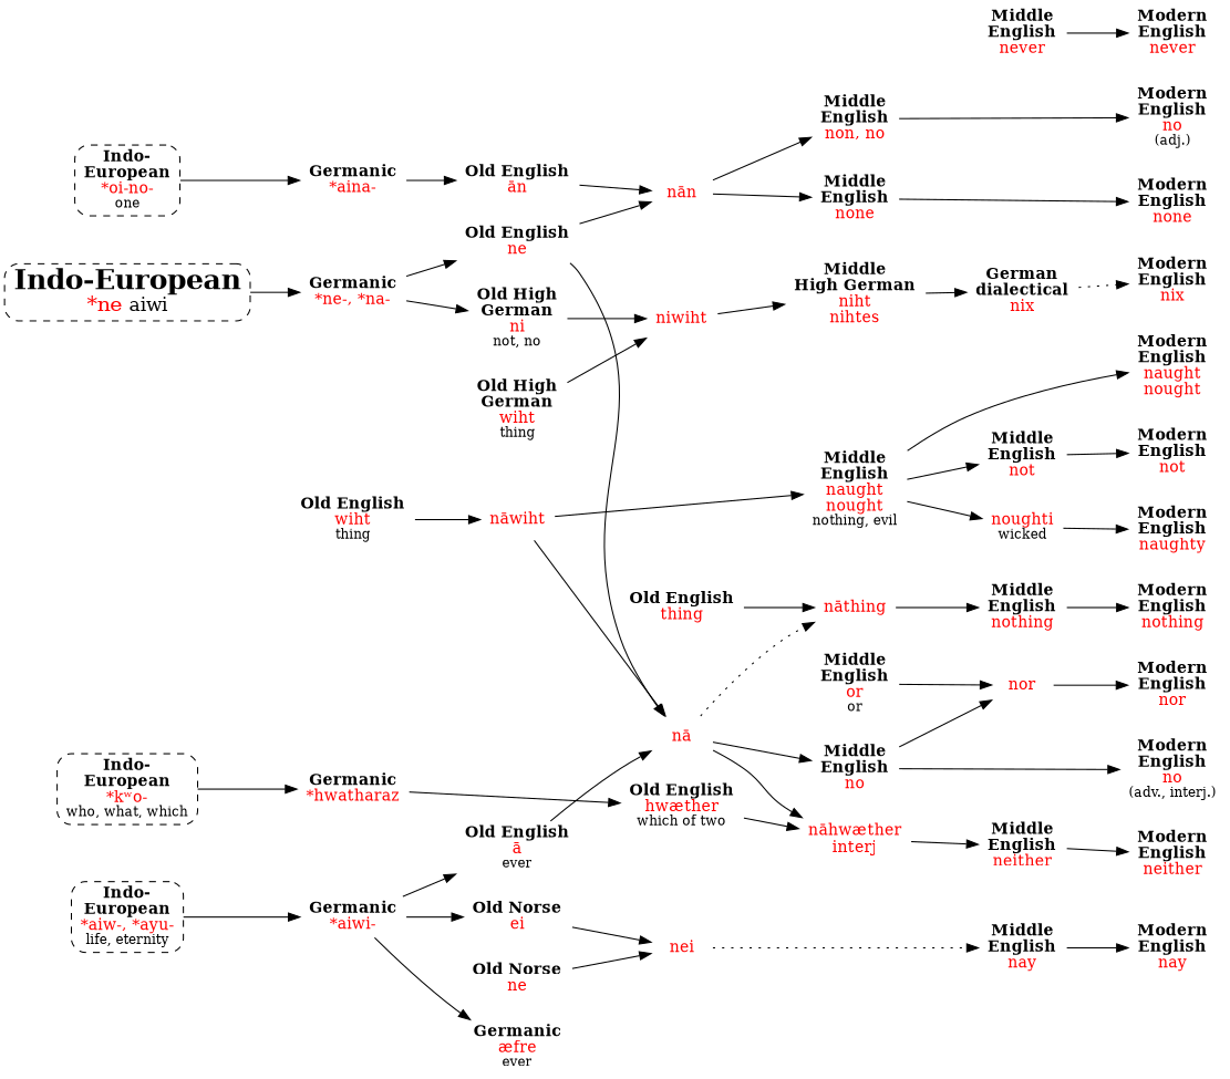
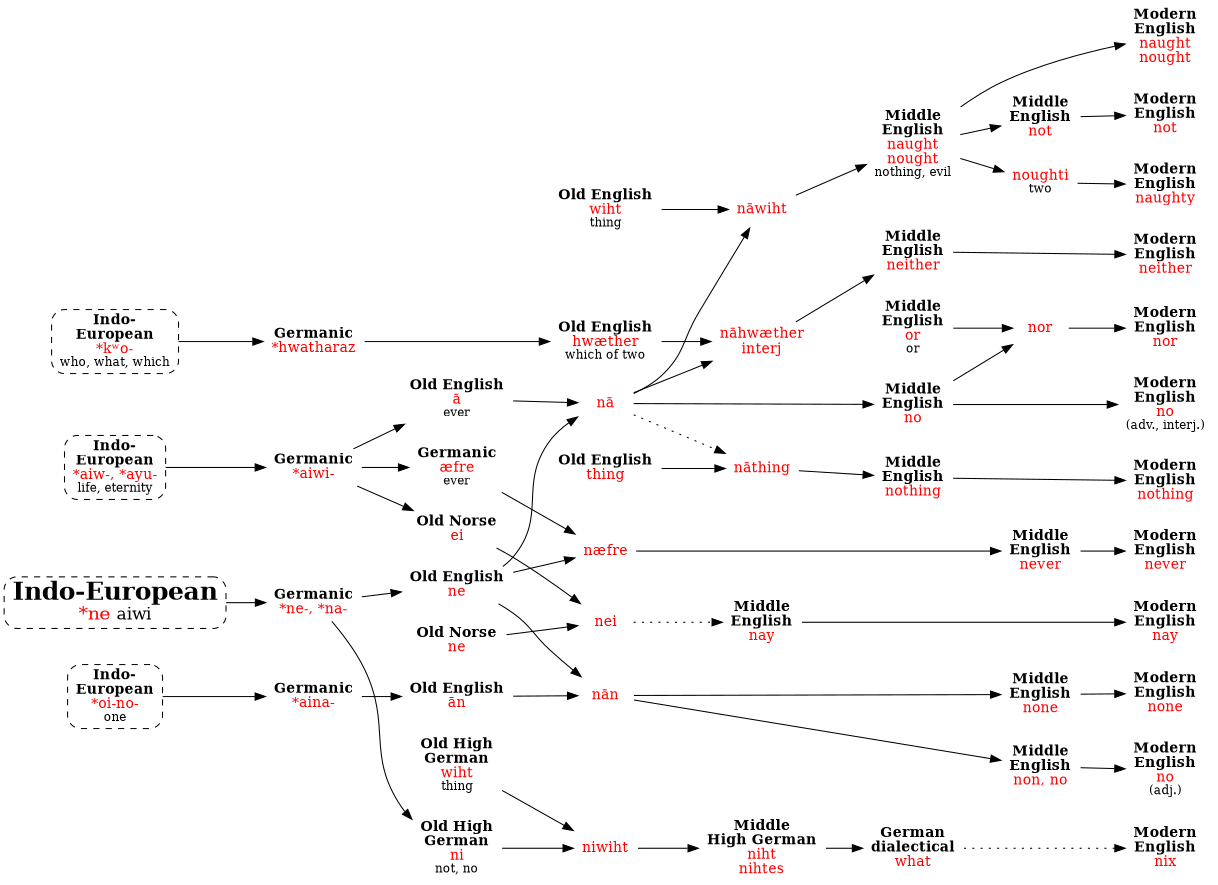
  strict digraph {
    rankdir=LR
    node [shape=none]
    n1 [label=<<b>Modern<br/>English</b><br/><font color="red">no</font><br/><font point-size="12">(adv., interj.)</font>>]
    n2 [label=<<b>Modern<br/>English</b><br/><font color="red">no</font><br/><font point-size="12">(adj.)</font>>]
    n3 [label=<<b>Modern<br/>English</b><br/><font color="red">never</font>>]
    n4 [label=<<b>Modern<br/>English</b><br/><font color="red">none</font>>]
    n5 [label=<<b>Modern<br/>English</b><br/><font color="red">naught<br/>nought</font>>]
    n6 [label=<<b>Modern<br/>English</b><br/><font color="red">not</font>>]
    n7 [label=<<b>Modern<br/>English</b><br/><font color="red">naughty</font>>]
    n8 [label=<<b>Modern<br/>English</b><br/><font color="red">nor</font>>]
    n9 [label=<<b>Modern<br/>English</b><br/><font color="red">nothing</font>>]
    n10 [label=<<b>Modern<br/>English</b><br/><font color="red">neither</font>>]
    n11 [label=<<b>Modern<br/>English</b><br/><font color="red">nay</font>>]
    n12 [label=<<b>Modern<br/>English</b><br/><font color="red">nix</font>>]
    n13 [label=<<b>Indo-<br/>European</b><br/><font color="red">*aiw-, *ayu-</font><br/><font point-size="12">life, eternity</font>> shape=box style="dashed,rounded"]
    n14 [label=<<b>Indo-<br/>European</b><br/><font color="red">*oi-no-</font><br/><font point-size="12">one</font>> shape=box style="dashed,rounded"]
    n15 [label=<<b>Indo-<br/>European</b><br/><font color="red">*kʷo-</font><br/><font point-size="12">who, what, which</font>> shape=box style="dashed,rounded"]
    n16 [label=<<b>Germanic</b><br/><font color="red">*aiwi-</font>>]
    n17 [label=<<b>Germanic</b><br/><font color="red">*aina-</font>>]
    n18 [label=<<b>Germanic</b><br/><font color="red">*hwatharaz</font>>]
    n19 [label=<<font point-size="24"><b>Indo-European</b></font><br/><font point-size="18" color="red">*ne </font><font point-size="16">aiwi</font>> shape=box style="dashed,rounded"]
    n20 [label=<<b>Germanic</b><br/><font color="red">*ne-, *na-</font>>]
    n21 [label=<<b>Old English</b><br/><font color="red">ne</font>>]
    n22 [label=<<b>Old High<br/>German</b><br/><font color="red">ni</font><br/><font point-size="12">not, no</font>>]
    n23 [label=<<b>Old English</b><br/><font color="red">ā</font><br/><font point-size="12">ever</font>>]
    n24 [label=<<b>Germanic</b><br/><font color="red">æfre</font><br/><font point-size="12">ever</font>>]
    n25 [label=<<b>Old Norse</b><br/><font color="red">ei</font>>]
    n26 [label=<<font color="red">nā</font>>]
+   n27 [label=<<font color="red">næfre</font>>]
    n28 [label=<<font color="red">nei</font>>]
    n29 [label=<<b>Middle<br/>English</b><br/><font color="red">no</font>>]
    n30 [label=<<font color="red">nāwiht</font>>]
    n31 [label=<<font color="red">nāthing</font>>]
    n32 [label=<<font color="red">nāhwæther<br/>interj</font>>]
    n33 [label=<<font color="red">nān</font>>]
    n34 [label=<<font color="red">niwiht</font>>]
    n35 [label=<<b>Middle<br/>English</b><br/><font color="red">non, no</font>>]
    n36 [label=<<b>Middle<br/>English</b><br/><font color="red">none</font>>]
    n37 [label=<<b>Middle<br/>English</b><br/><font color="red">never</font>>]
    n38 [label=<<font color="red">nor</font>>]
    n39 [label=<<b>Middle<br/>English</b><br/><font color="red">naught<br/>nought</font><br/><font point-size="12">nothing, evil</font>>]
    n40 [label=<<b>Middle<br/>English</b><br/><font color="red">nothing</font>>]
    n41 [label=<<b>Middle<br/>English</b><br/><font color="red">neither</font>>]
    n42 [label=<<b>Old English</b><br/><font color="red">ān</font>>]
    n43 [label=<<b>Old English</b><br/><font color="red">wiht</font><br/><font point-size="12">thing</font>>]
    n44 [label=<<b>Middle<br/>English</b><br/><font color="red">not</font>>]
-   n45 [label=<<font color="red">noughti</font><br/><font point-size="12">wicked</font>>]
+   n45 [label=<<font color="red">noughti</font><br/><font point-size="12">two</font>>]
    n46 [label=<<b>Middle<br/>English</b><br/><font color="red">or</font><br/><font point-size="12">or</font>>]
    n47 [label=<<b>Old English</b><br/><font color="red">thing</font>>]
    n48 [label=<<b>Old English</b><br/><font color="red">hwæther</font><br/><font point-size="12">which of two</font>>]
    n49 [label=<<b>Middle<br/>English</b><br/><font color="red">nay</font>>]
    n50 [label=<<b>Old Norse</b><br/><font color="red">ne</font>>]
    n51 [label=<<b>Old High<br/>German</b><br/><font color="red">wiht</font><br/><font point-size="12">thing</font>>]
    n52 [label=<<b>Middle<br/>High German</b><br/><font color="red">niht<br/>nihtes</font>>]
-   n53 [label=<<b>German<br/>dialectical</b><br/><font color="red">nix</font>>]
+   n53 [label=<<b>German<br/>dialectical</b><br/><font color="red">what</font>>]
    subgraph sub_1 {
      rank=sink
      n1
      n2
      n3
      n4
      n5
      n6
      n7
      n8
      n9
      n10
      n11
      n12
    }
    subgraph sub_2 {
      rank=same
      n13
      n14
      n15
    }
    n13 -> n16
    n14 -> n17
    n15 -> n18
    n16 -> n23
    n16 -> n24
    n16 -> n25
    n17 -> n42
    n18 -> n48
    n19 -> n20
    n20 -> n21
    n20 -> n22
    n21 -> n26
+   n21 -> n27
    n21 -> n33
    n22 -> n34
    n23 -> n26
+   n24 -> n27
    n25 -> n28
    n26 -> n29
-   n30 -> n26
+   n26 -> n30
    n26 -> n31 [style=dotted]
    n26 -> n32
+   n27 -> n37
    n28 -> n49 [style=dotted]
    n29 -> n1
    n29 -> n38
    n30 -> n39
    n31 -> n40
    n32 -> n41
    n33 -> n35
    n33 -> n36
    n34 -> n52
    n35 -> n2
    n36 -> n4
    n37 -> n3
    n38 -> n8
    n39 -> n5
    n39 -> n44
    n39 -> n45
    n40 -> n9
    n41 -> n10
    n42 -> n33
    n43 -> n30
    n44 -> n6
    n45 -> n7
    n46 -> n38
    n47 -> n31
    n48 -> n32
    n49 -> n11
    n50 -> n28
    n51 -> n34
    n52 -> n53
    n53 -> n12 [style=dotted]
  }
